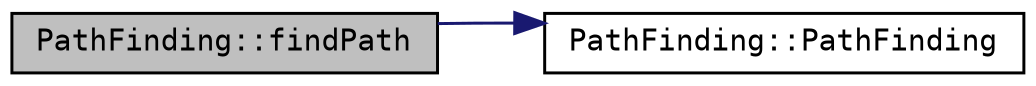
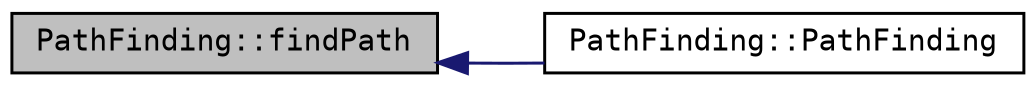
  digraph {
    rankdir=LR
    fontname="DejaVu Sans Mono"
    node [color=black fontname="DejaVu Sans Mono" fontsize=10 shape=record style=filled]
    n1 [fillcolor=grey75 fontcolor=black height=0.2 label="PathFinding::findPath" width=0.4]
    n2 [fillcolor=white height=0.2 label="PathFinding::PathFinding" width=0.4]
-   n2 -> n1 [color=midnightblue dir=back fontname="DejaVu Sans Mono" fontsize=10 labelfontname=Helvetica labelfontsize=10 style=solid]
+   n1 -> n2 [color=midnightblue dir=back fontname="DejaVu Sans Mono" fontsize=10 labelfontname=Helvetica labelfontsize=10 style=solid]
  }
